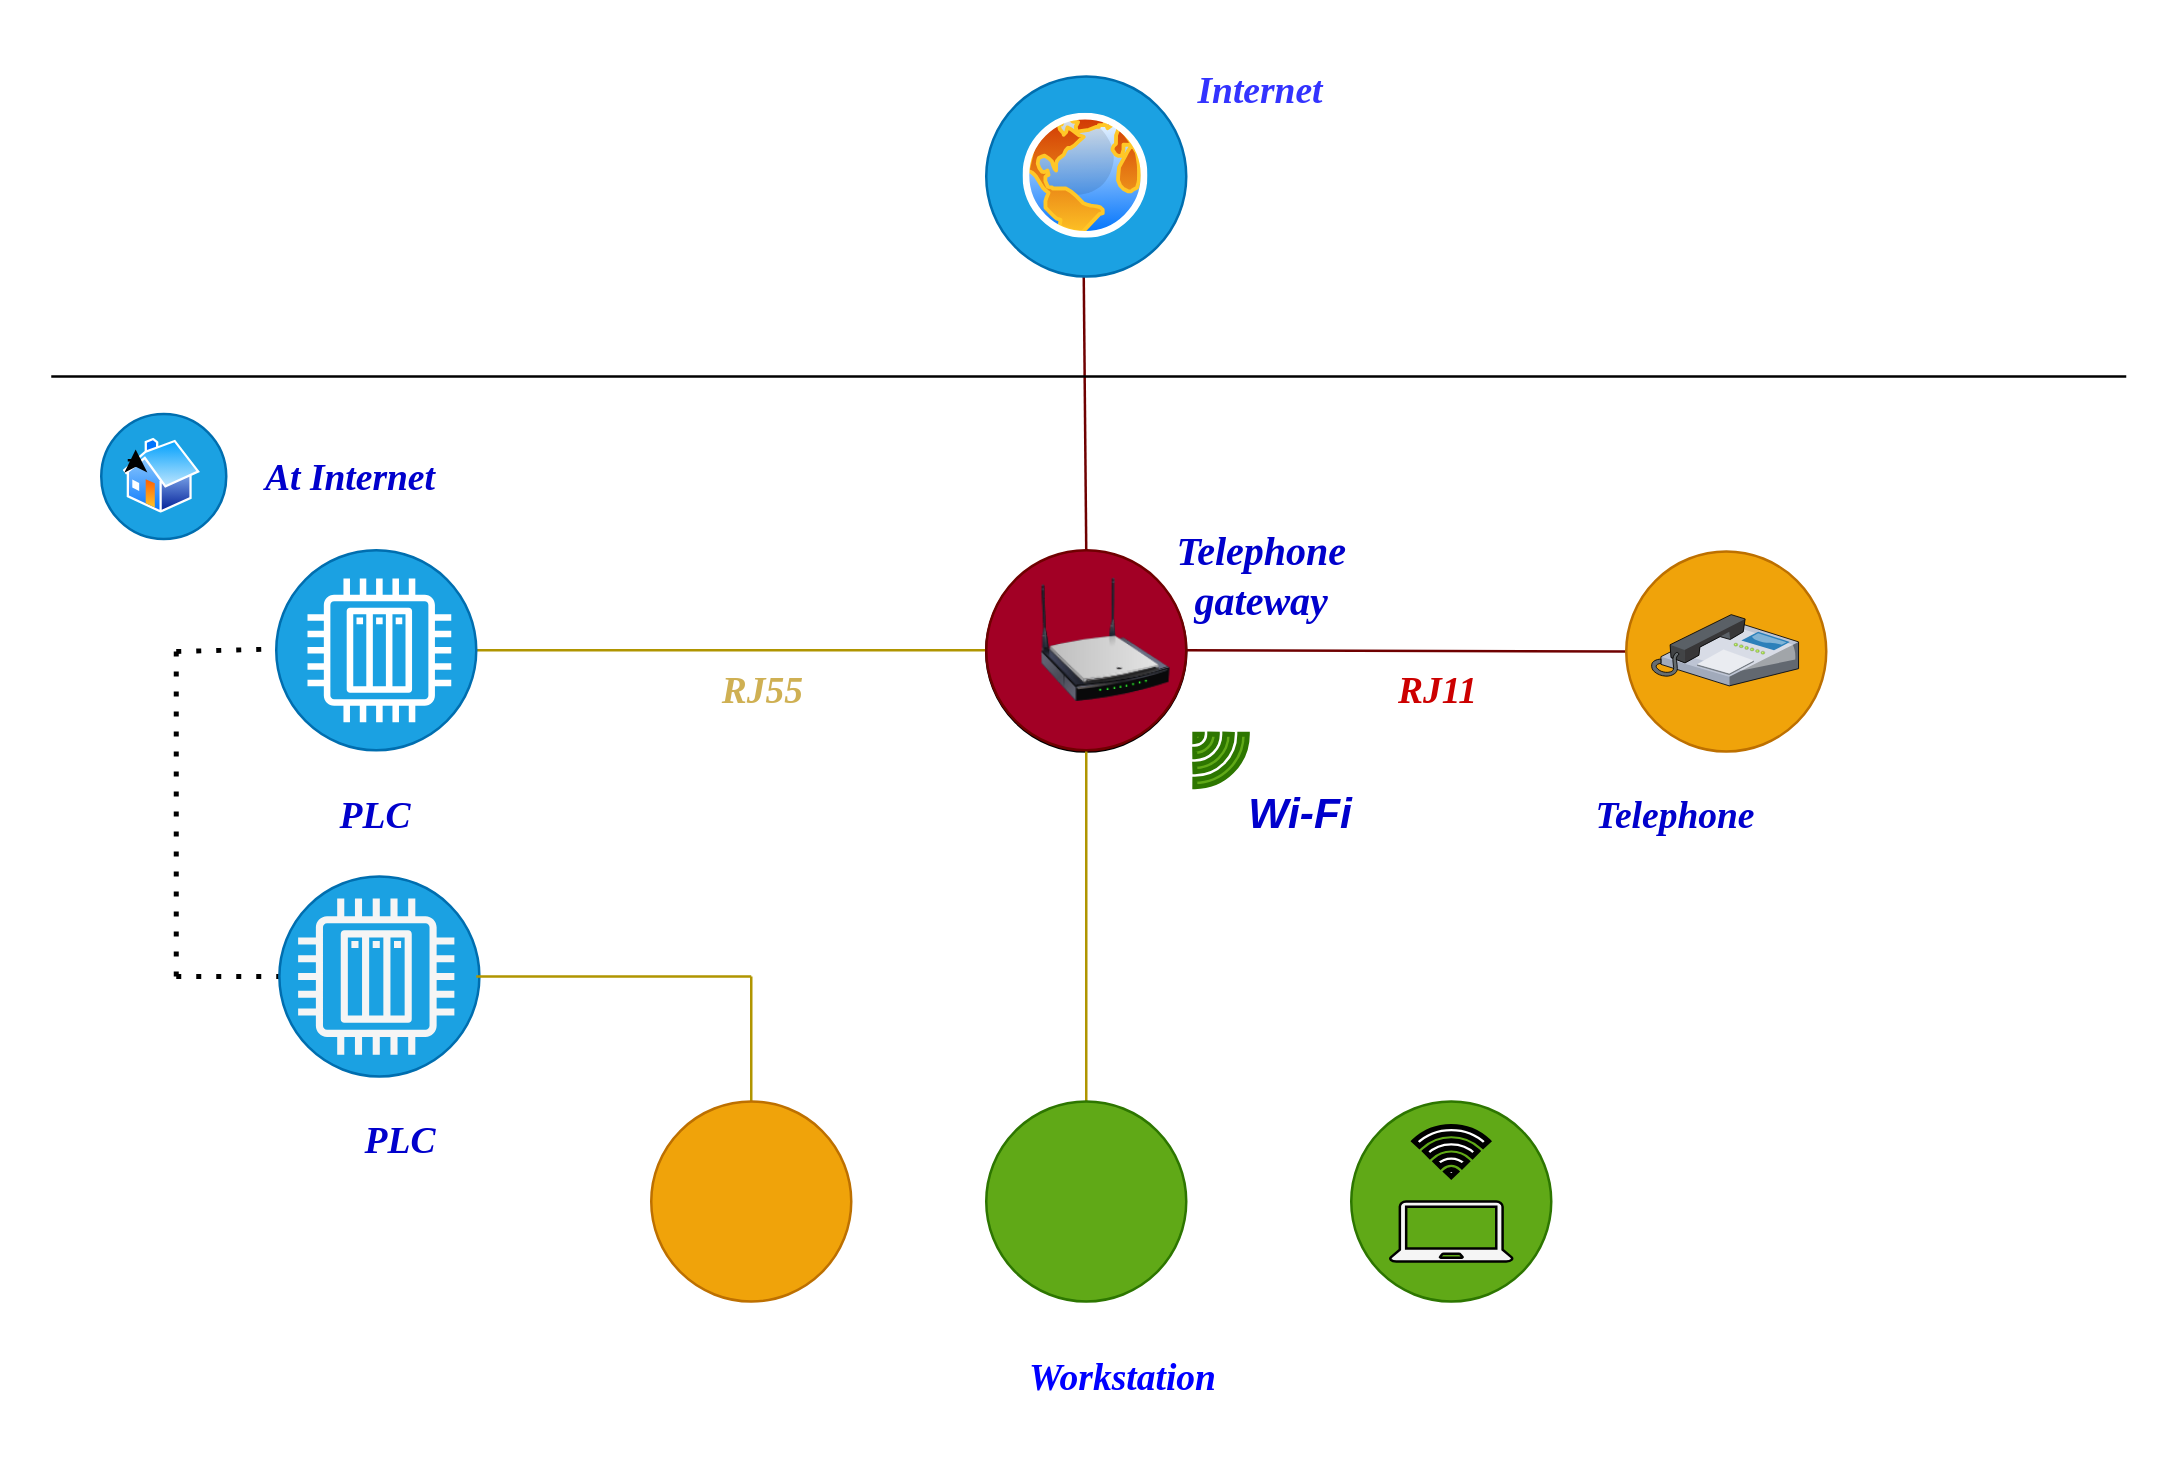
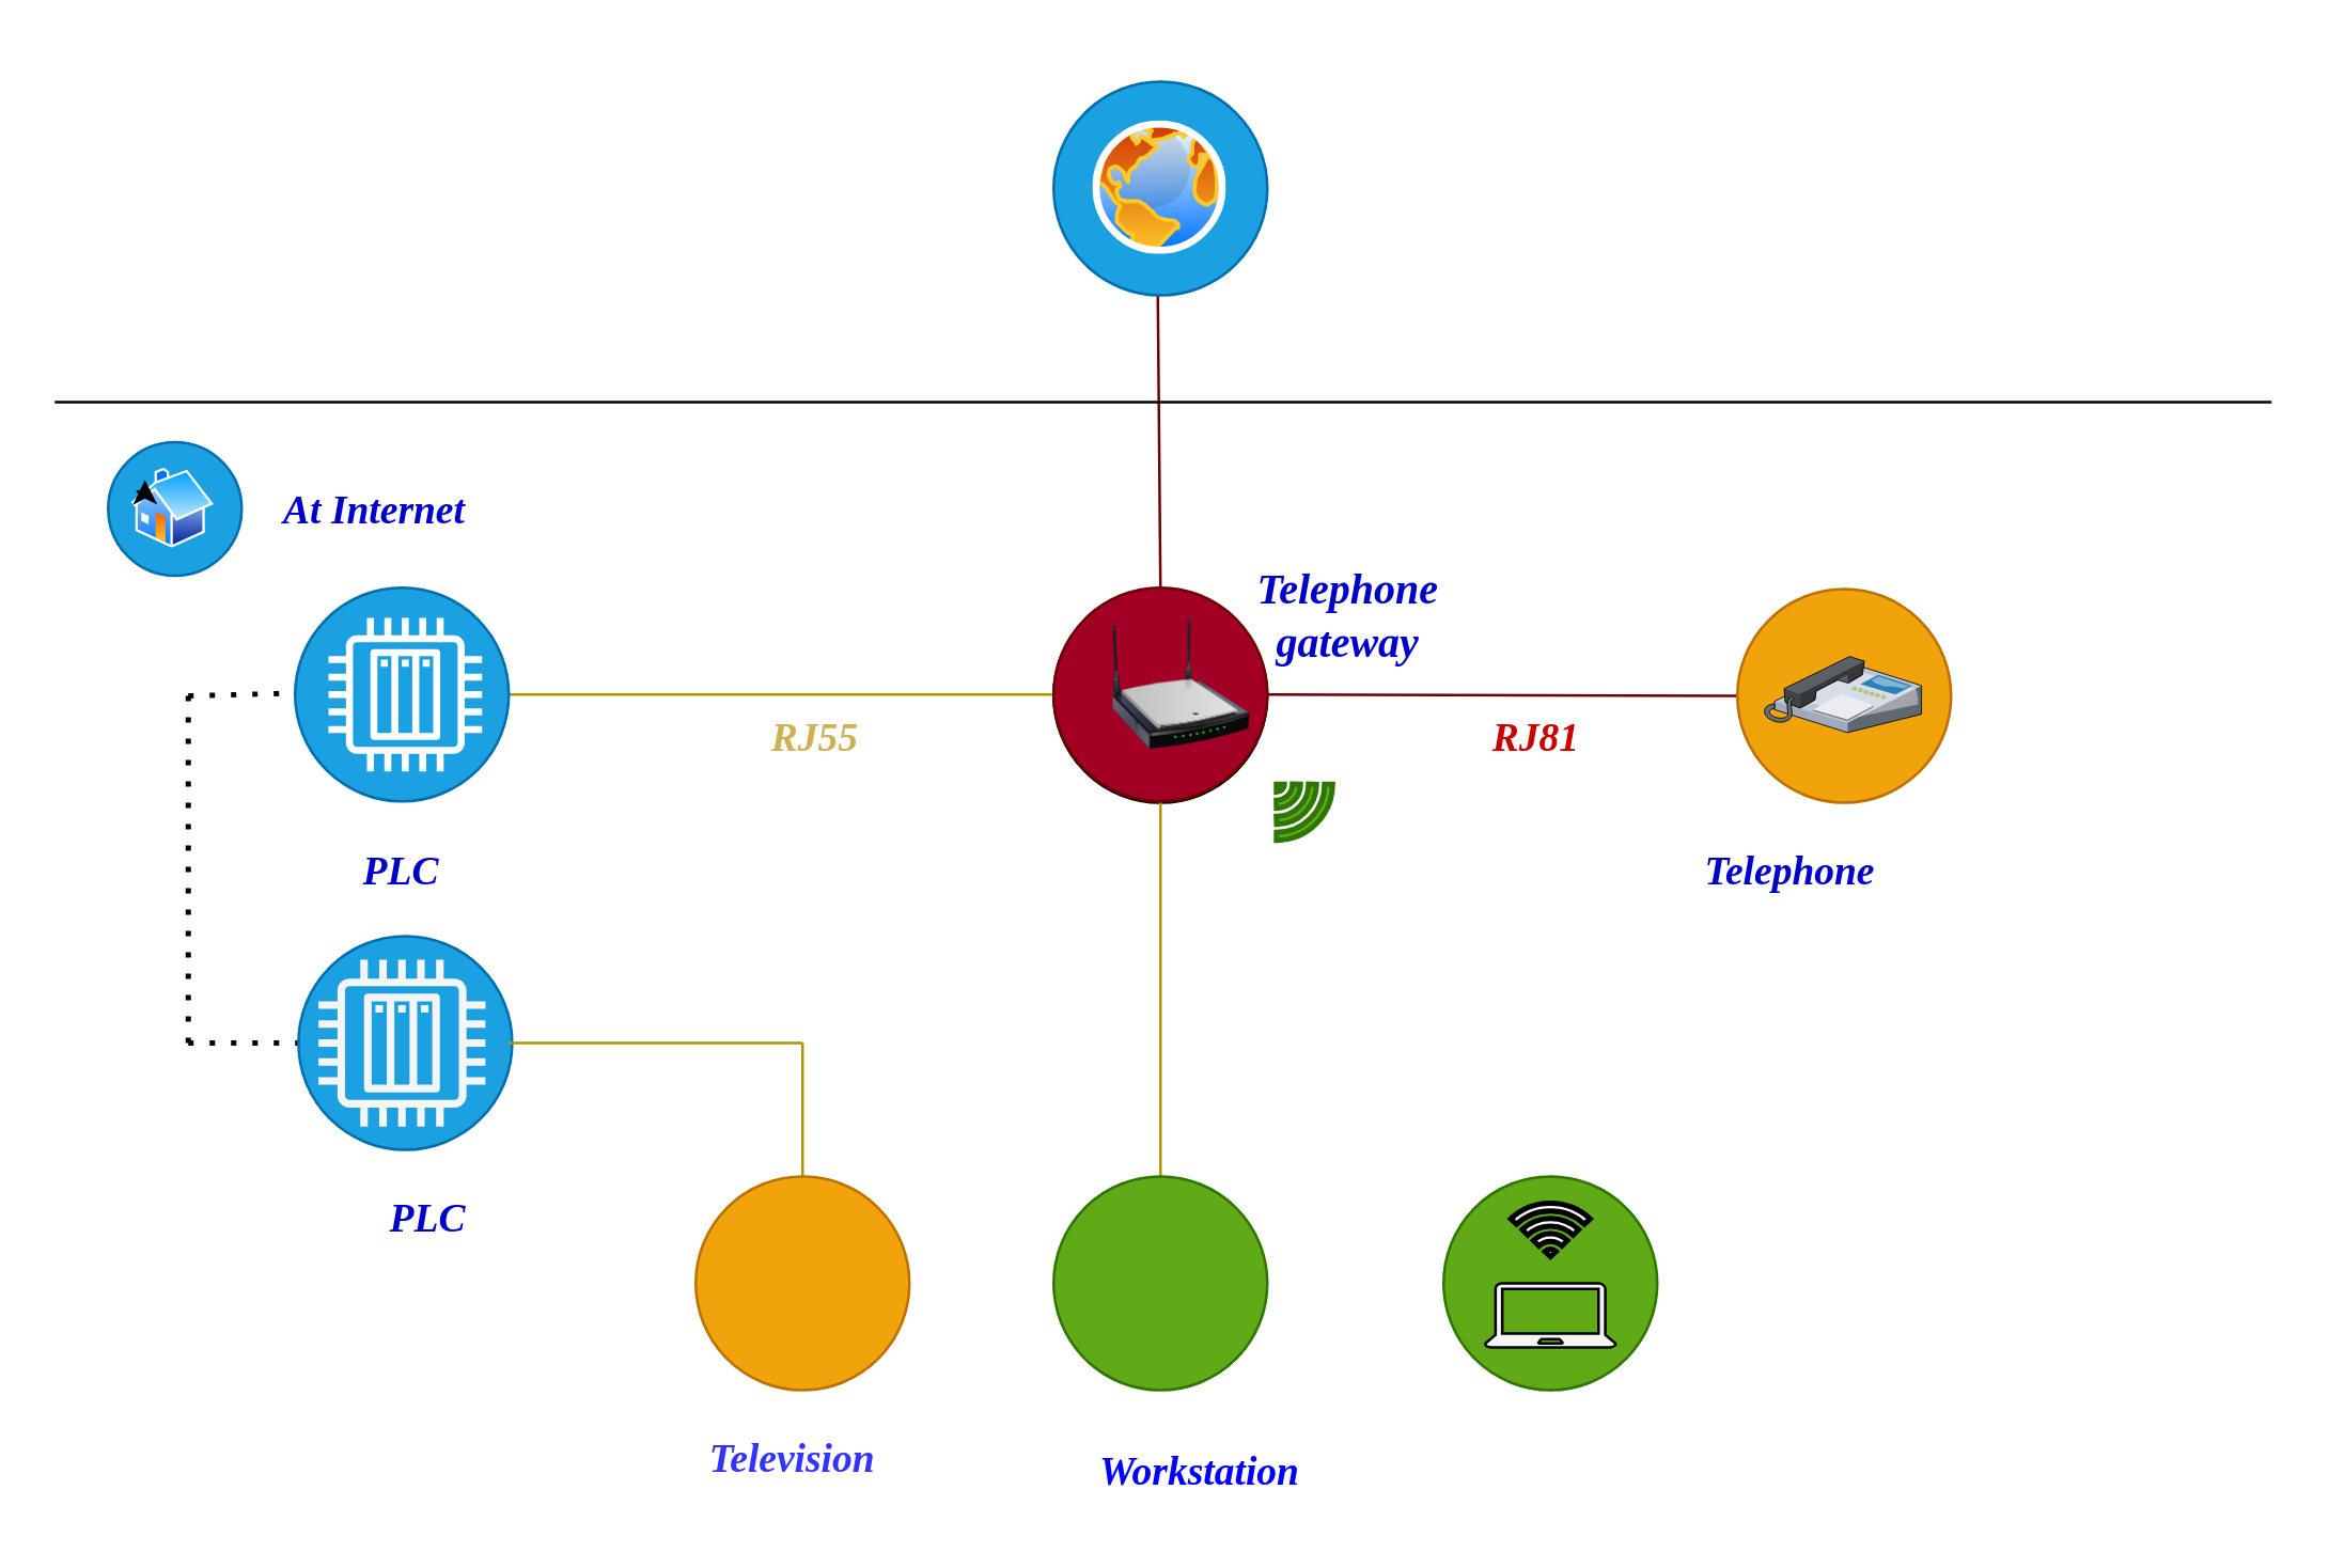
  <mxCell id="0" />
  <mxCell id="1" parent="0" />
  <mxCell id="2" value="" style="ellipse;whiteSpace=wrap;html=1;aspect=fixed;" vertex="1" parent="1"><mxGeometry x="394" y="220" width="80" height="80" as="geometry" /></mxCell>
  <mxCell id="3" value="" style="endArrow=none;html=1;rounded=0;fillColor=#e3c800;strokeColor=#B09500;" edge="1" parent="1" target="4"><mxGeometry width="50" height="50" relative="1" as="geometry"><mxPoint x="184" y="259.5" as="sourcePoint" /><mxPoint x="394" y="259.5" as="targetPoint" /><Array as="points"><mxPoint x="284" y="259.5" /></Array></mxGeometry></mxCell>
  <mxCell id="4" value="" style="ellipse;whiteSpace=wrap;html=1;aspect=fixed;fillColor=#a20025;strokeColor=#6F0000;fontColor=#ffffff;" vertex="1" parent="1"><mxGeometry x="394" y="219.5" width="80" height="80" as="geometry" /></mxCell>
  <mxCell id="5" value="" style="ellipse;whiteSpace=wrap;html=1;aspect=fixed;fillColor=#1ba1e2;fontColor=#ffffff;strokeColor=#006EAF;" vertex="1" parent="1"><mxGeometry x="110" y="219.5" width="80" height="80" as="geometry" /></mxCell>
  <mxCell id="6" value="" style="endArrow=none;html=1;rounded=0;entryX=0.5;entryY=0;entryDx=0;entryDy=0;fillColor=#a20025;strokeColor=#6F0000;" edge="1" parent="1" target="4"><mxGeometry width="50" height="50" relative="1" as="geometry"><mxPoint x="433" y="110" as="sourcePoint" /><mxPoint x="433" y="230" as="targetPoint" /></mxGeometry></mxCell>
  <mxCell id="7" value="" style="ellipse;whiteSpace=wrap;html=1;aspect=fixed;fillColor=#1ba1e2;fontColor=#ffffff;strokeColor=#006EAF;" vertex="1" parent="1"><mxGeometry x="394" y="30" width="80" height="80" as="geometry" /></mxCell>
  <mxCell id="8" value="" style="endArrow=none;html=1;rounded=0;exitX=1;exitY=0.5;exitDx=0;exitDy=0;fillColor=#a20025;strokeColor=#6F0000;" edge="1" parent="1" source="4"><mxGeometry width="50" height="50" relative="1" as="geometry"><mxPoint x="480" y="259" as="sourcePoint" /><mxPoint x="650" y="260" as="targetPoint" /></mxGeometry></mxCell>
  <mxCell id="9" value="" style="ellipse;whiteSpace=wrap;html=1;aspect=fixed;fillColor=#f0a30a;fontColor=#000000;strokeColor=#BD7000;" vertex="1" parent="1"><mxGeometry x="650" y="220" width="80" height="80" as="geometry" /></mxCell>
  <mxCell id="10" value="" style="endArrow=none;dashed=1;html=1;dashPattern=1 3;strokeWidth=2;rounded=0;" edge="1" parent="1"><mxGeometry width="50" height="50" relative="1" as="geometry"><mxPoint x="70" y="260" as="sourcePoint" /><mxPoint x="110" y="259" as="targetPoint" /></mxGeometry></mxCell>
  <mxCell id="11" value="" style="endArrow=none;dashed=1;html=1;dashPattern=1 3;strokeWidth=2;rounded=0;" edge="1" parent="1"><mxGeometry width="50" height="50" relative="1" as="geometry"><mxPoint x="70" y="390" as="sourcePoint" /><mxPoint x="70" y="260" as="targetPoint" /></mxGeometry></mxCell>
  <mxCell id="12" value="" style="endArrow=none;dashed=1;html=1;dashPattern=1 3;strokeWidth=2;rounded=0;" edge="1" parent="1"><mxGeometry width="50" height="50" relative="1" as="geometry"><mxPoint x="70" y="390" as="sourcePoint" /><mxPoint x="130" y="390" as="targetPoint" /><Array as="points" /></mxGeometry></mxCell>
  <mxCell id="13" value="" style="ellipse;whiteSpace=wrap;html=1;aspect=fixed;fillColor=#1ba1e2;fontColor=#ffffff;strokeColor=#006EAF;" vertex="1" parent="1"><mxGeometry x="111.25" y="350" width="80" height="80" as="geometry" /></mxCell>
  <mxCell id="14" value="" style="endArrow=none;html=1;rounded=0;fillColor=#e3c800;strokeColor=#B09500;" edge="1" parent="1"><mxGeometry width="50" height="50" relative="1" as="geometry"><mxPoint x="300" y="440" as="sourcePoint" /><mxPoint x="300" y="390" as="targetPoint" /></mxGeometry></mxCell>
  <mxCell id="15" value="" style="ellipse;whiteSpace=wrap;html=1;aspect=fixed;fillColor=#f0a30a;strokeColor=#BD7000;fontColor=#000000;" vertex="1" parent="1"><mxGeometry x="260" y="440" width="80" height="80" as="geometry" /></mxCell>
  <mxCell id="16" value="" style="endArrow=none;html=1;rounded=0;entryX=0.5;entryY=1;entryDx=0;entryDy=0;fillColor=#e3c800;strokeColor=#B09500;" edge="1" parent="1" target="2"><mxGeometry width="50" height="50" relative="1" as="geometry"><mxPoint x="434" y="440" as="sourcePoint" /><mxPoint x="460" y="310" as="targetPoint" /><Array as="points"><mxPoint x="434" y="350" /></Array></mxGeometry></mxCell>
  <mxCell id="17" value="" style="ellipse;whiteSpace=wrap;html=1;aspect=fixed;fillColor=#60a917;fontColor=#ffffff;strokeColor=#2D7600;" vertex="1" parent="1"><mxGeometry x="394" y="440" width="80" height="80" as="geometry" /></mxCell>
  <mxCell id="18" value="" style="ellipse;whiteSpace=wrap;html=1;aspect=fixed;fillColor=#60a917;fontColor=#ffffff;strokeColor=#2D7600;" vertex="1" parent="1"><mxGeometry x="540" y="440" width="80" height="80" as="geometry" /></mxCell>
  <mxCell id="19" value="" style="ellipse;whiteSpace=wrap;html=1;aspect=fixed;" vertex="1" parent="1"><mxGeometry x="470" y="300" as="geometry" /></mxCell>
  <mxCell id="20" value="Workstation" style="text;html=1;strokeColor=none;fillColor=none;align=center;verticalAlign=middle;whiteSpace=wrap;rounded=0;fontStyle=3;fontColor=#0000FF;fontFamily=Georgia;fontSize=15;" vertex="1" parent="1"><mxGeometry x="399" y="535" width="100" height="30" as="geometry" /></mxCell>
+ <mxCell id="21" value="Television" style="text;html=1;strokeColor=none;fillColor=none;align=center;verticalAlign=middle;whiteSpace=wrap;rounded=0;fontStyle=3;fontColor=#3333FF;fontFamily=Georgia;fontSize=15;" vertex="1" parent="1"><mxGeometry x="209" y="530" width="175" height="30" as="geometry" /></mxCell>
  <mxCell id="22" value="&lt;b&gt;PLC&lt;/b&gt;" style="text;html=1;strokeColor=none;fillColor=none;align=center;verticalAlign=middle;whiteSpace=wrap;rounded=0;fontStyle=3;fontColor=#0000CC;fontFamily=Georgia;fontSize=15;" vertex="1" parent="1"><mxGeometry x="130" y="440" width="60" height="30" as="geometry" /></mxCell>
  <mxCell id="23" value="&lt;b&gt;PLC&lt;/b&gt;" style="text;html=1;strokeColor=none;fillColor=none;align=center;verticalAlign=middle;whiteSpace=wrap;rounded=0;fontStyle=3;fontColor=#0000CC;fontFamily=Georgia;fontSize=15;" vertex="1" parent="1"><mxGeometry x="120" y="310" width="60" height="30" as="geometry" /></mxCell>
  <mxCell id="24" value="Telephone gateway" style="text;html=1;strokeColor=none;fillColor=none;align=center;verticalAlign=middle;whiteSpace=wrap;rounded=0;fontStyle=3;fontColor=#0000CC;fontFamily=Comic Sans MS;fontSize=16;" vertex="1" parent="1"><mxGeometry x="459" y="215.25" width="91" height="30" as="geometry" /></mxCell>
- <mxCell id="25" value="RJ11" style="text;html=1;align=center;verticalAlign=middle;whiteSpace=wrap;rounded=0;fontStyle=3;fontColor=#CC0000;fontFamily=Georgia;fontSize=15;" vertex="1" parent="1"><mxGeometry x="530" y="260" width="90" height="30" as="geometry" /></mxCell>
+ <mxCell id="25" value="RJ81" style="text;html=1;align=center;verticalAlign=middle;whiteSpace=wrap;rounded=0;fontStyle=3;fontColor=#CC0000;fontFamily=Georgia;fontSize=15;" vertex="1" parent="1"><mxGeometry x="530" y="260" width="90" height="30" as="geometry" /></mxCell>
  <mxCell id="26" value="Telephone" style="text;html=1;strokeColor=none;fillColor=none;align=center;verticalAlign=middle;whiteSpace=wrap;rounded=0;fontStyle=3;fontColor=#0000CC;fontFamily=Georgia;fontSize=15;" vertex="1" parent="1"><mxGeometry x="640" y="310" width="60" height="30" as="geometry" /></mxCell>
- <mxCell id="27" value="Internet" style="text;html=1;align=center;verticalAlign=middle;whiteSpace=wrap;rounded=0;fontStyle=3;fontColor=#3333FF;fontFamily=Comic Sans MS;fontSize=15;" vertex="1" parent="1"><mxGeometry x="474" y="20" width="60" height="30" as="geometry" /></mxCell>
  <mxCell id="28" value="" style="html=1;verticalLabelPosition=bottom;align=center;labelBackgroundColor=#ffffff;verticalAlign=top;strokeWidth=2;shadow=0;dashed=0;shape=mxgraph.ios7.icons.wifi;pointerEvents=1;rotation=-225;fillColor=#60a917;fontColor=#ffffff;strokeColor=#2D7600;" vertex="1" parent="1"><mxGeometry x="470" y="290" width="29.7" height="21" as="geometry" /></mxCell>
- <mxCell id="29" value="&lt;div style=&quot;font-size: 17px;&quot;&gt;Wi-Fi&lt;/div&gt;" style="text;html=1;strokeColor=none;fillColor=none;align=center;verticalAlign=middle;whiteSpace=wrap;rounded=0;fontColor=#0000CC;fontStyle=3;fontSize=17;" vertex="1" parent="1"><mxGeometry x="490" y="311" width="60" height="30" as="geometry" /></mxCell>
  <mxCell id="30" value="" style="sketch=0;pointerEvents=1;shadow=0;dashed=0;html=1;labelPosition=center;verticalLabelPosition=bottom;verticalAlign=top;outlineConnect=0;align=center;shape=mxgraph.office.devices.laptop;fillColor=#f5f5f5;fontColor=#333333;strokeColor=#000000;" vertex="1" parent="1"><mxGeometry x="555.5" y="480" width="49" height="24" as="geometry" /></mxCell>
  <mxCell id="31" value="" style="verticalLabelPosition=bottom;sketch=0;aspect=fixed;html=1;verticalAlign=top;strokeColor=none;align=center;outlineConnect=0;shape=mxgraph.citrix.ip_phone;" vertex="1" parent="1"><mxGeometry x="660" y="245.25" width="58.93" height="28.5" as="geometry" /></mxCell>
  <mxCell id="32" value="" style="image;html=1;image=img/lib/clip_art/networking/Wireless_Router_N_128x128.png" vertex="1" parent="1"><mxGeometry x="402" y="230.75" width="80" height="49.5" as="geometry" /></mxCell>
  <mxCell id="33" value="" style="shape=image;html=1;verticalAlign=top;verticalLabelPosition=bottom;labelBackgroundColor=#ffffff;imageAspect=0;aspect=fixed;image=https://cdn1.iconfinder.com/data/icons/nuvola2/128x128/devices/tv.png" vertex="1" parent="1"><mxGeometry x="265" y="445" width="70" height="70" as="geometry" /></mxCell>
  <mxCell id="34" value="" style="ellipse;whiteSpace=wrap;html=1;aspect=fixed;fillColor=#1ba1e2;fontColor=#ffffff;strokeColor=#006EAF;" vertex="1" parent="1"><mxGeometry x="40" y="165" width="50" height="50" as="geometry" /></mxCell>
  <mxCell id="35" value="" style="image;aspect=fixed;perimeter=ellipsePerimeter;html=1;align=center;shadow=0;dashed=0;spacingTop=3;image=img/lib/active_directory/home.svg;" vertex="1" parent="1"><mxGeometry x="49.07" y="175" width="30.93" height="30" as="geometry" /></mxCell>
  <mxCell id="36" value="At Internet" style="text;html=1;strokeColor=none;fillColor=none;align=center;verticalAlign=middle;whiteSpace=wrap;rounded=0;fontStyle=3;fontColor=#0000CC;fontFamily=Lucida Console;fontSize=15;" vertex="1" parent="1"><mxGeometry x="80" y="170" width="120" height="40" as="geometry" /></mxCell>
  <mxCell id="37" value="" style="sketch=0;outlineConnect=0;dashed=0;verticalLabelPosition=bottom;verticalAlign=top;align=center;html=1;fontSize=12;fontStyle=0;aspect=fixed;pointerEvents=1;shape=mxgraph.aws4.iot_thing_plc;" vertex="1" parent="1"><mxGeometry x="122.5" y="230.75" width="57.5" height="57.5" as="geometry" /></mxCell>
  <mxCell id="38" value="" style="image;aspect=fixed;perimeter=ellipsePerimeter;html=1;align=center;shadow=0;dashed=0;spacingTop=3;image=img/lib/active_directory/internet_globe.svg;" vertex="1" parent="1"><mxGeometry x="409" y="45" width="50" height="50" as="geometry" /></mxCell>
  <mxCell id="39" style="edgeStyle=orthogonalEdgeStyle;rounded=0;orthogonalLoop=1;jettySize=auto;html=1;exitX=0;exitY=0.25;exitDx=0;exitDy=0;entryX=0;entryY=0;entryDx=0;entryDy=0;" edge="1" parent="1" source="35" target="35"><mxGeometry relative="1" as="geometry" /></mxCell>
  <mxCell id="40" value="" style="html=1;verticalLabelPosition=bottom;align=center;labelBackgroundColor=#ffffff;verticalAlign=top;strokeWidth=2;shadow=0;dashed=0;shape=mxgraph.ios7.icons.wifi;pointerEvents=1;" vertex="1" parent="1"><mxGeometry x="565.15" y="450" width="29.7" height="20" as="geometry" /></mxCell>
  <mxCell id="41" value="RJ55" style="text;html=1;strokeColor=none;fillColor=none;align=center;verticalAlign=middle;whiteSpace=wrap;rounded=0;shadow=0;fontStyle=3;fontColor=#CFB053;horizontal=1;fontFamily=Georgia;fontSize=15;" vertex="1" parent="1"><mxGeometry x="255" y="254.13" width="100" height="41.75" as="geometry" /></mxCell>
  <mxCell id="42" value="" style="shape=image;html=1;verticalAlign=top;verticalLabelPosition=bottom;labelBackgroundColor=#ffffff;imageAspect=0;aspect=fixed;image=https://cdn4.iconfinder.com/data/icons/48-bubbles/48/24.TV-128.png" vertex="1" parent="1"><mxGeometry x="402" y="448.75" width="62.5" height="62.5" as="geometry" /></mxCell>
  <mxCell id="43" value="" style="endArrow=none;html=1;rounded=0;" edge="1" parent="1"><mxGeometry width="50" height="50" relative="1" as="geometry"><mxPoint y="150" as="sourcePoint" x="20" /><mxPoint x="850" y="150" as="targetPoint" /></mxGeometry></mxCell>
  <mxCell id="44" value="" style="sketch=0;outlineConnect=0;fontColor=#333333;fillColor=#f5f5f5;strokeColor=#666666;dashed=0;verticalLabelPosition=bottom;verticalAlign=top;align=center;html=1;fontSize=12;fontStyle=0;aspect=fixed;pointerEvents=1;shape=mxgraph.aws4.iot_thing_plc;" vertex="1" parent="1"><mxGeometry x="118.75" y="358.75" width="62.5" height="62.5" as="geometry" /></mxCell>
  <mxCell id="45" value="" style="endArrow=none;html=1;rounded=0;fillColor=#e3c800;strokeColor=#B09500;" edge="1" parent="1"><mxGeometry width="50" height="50" relative="1" as="geometry"><mxPoint x="300" y="390" as="sourcePoint" /><mxPoint x="300" y="390" as="targetPoint" /><Array as="points"><mxPoint x="190" y="390" /></Array></mxGeometry></mxCell>
